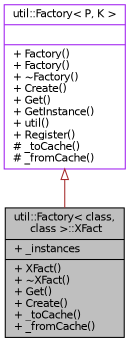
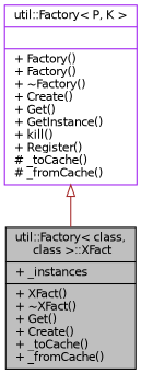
  digraph {
    node [fontname=Helvetica fontsize=10 shape=record]
    n1 [color=black fillcolor=grey75 fontcolor=black height=0.2 label="{util::Factory\< class,\l class \>::XFact\n|+ _instances\l|+ XFact()\l+ ~XFact()\l+ Get()\l+ Create()\l+ _toCache()\l+ _fromCache()\l}" style=filled width=0.4]
-   n2 [color=purple height=0.2 label="{util::Factory\< P, K \>\n||+ Factory()\l+ Factory()\l+ ~Factory()\l+ Create()\l+ Get()\l+ GetInstance()\l+ util()\l+ Register()\l# _toCache()\l# _fromCache()\l}" width=0.4]
+   n2 [color=purple height=0.2 label="{util::Factory\< P, K \>\n||+ Factory()\l+ Factory()\l+ ~Factory()\l+ Create()\l+ Get()\l+ GetInstance()\l+ kill()\l+ Register()\l# _toCache()\l# _fromCache()\l}" width=0.4]
    n2 -> n1 [arrowtail=onormal color=brown dir=back fontname=Helvetica fontsize=10 labelfontname=Helvetica labelfontsize=10 style=solid]
  }
